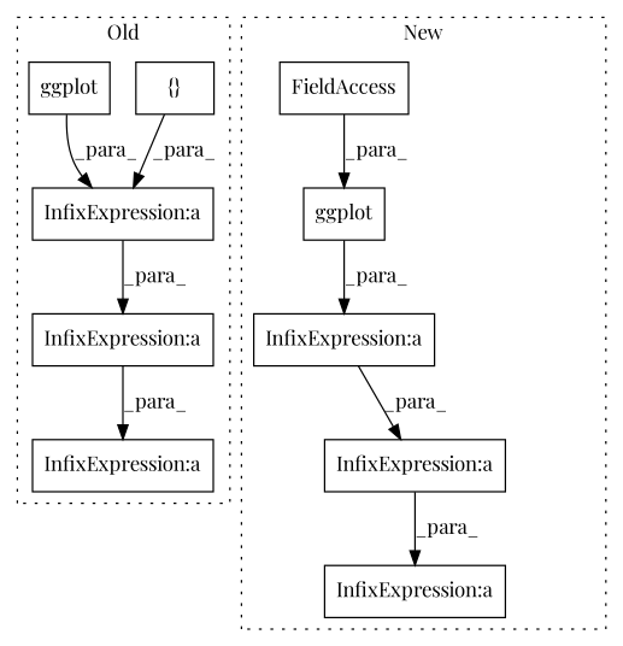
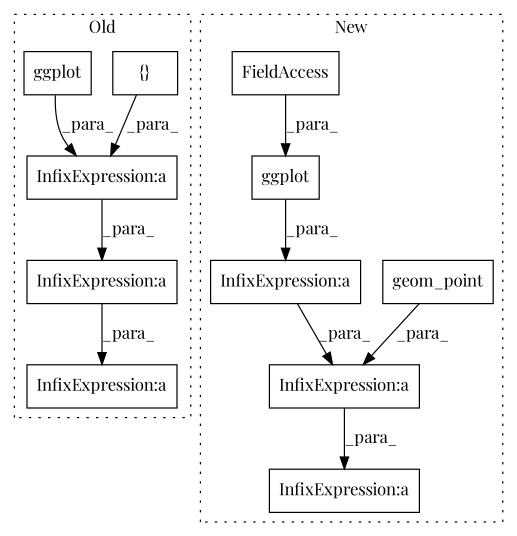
  digraph {
    fontname="Playfair Display"
    node [a=27 l=3 shape=box fontname="Playfair Display"]
    edge [fontname="Playfair Display"]
    n1 [a=4 l="1,1" label="{}" s="564,569"]
    n2 [label="InfixExpression:a" s=648]
    n3 [label="InfixExpression:a" s=500]
    n4 [label="InfixExpression:a" s=572]
    n5 [a=32 l="7,1" label=ggplot s="455,468"]
+   n6 [a=32 l=12 label=geom_point s=679]
    n7 [label="InfixExpression:a" s=730]
    n8 [label="InfixExpression:a" s=676]
    n9 [label="InfixExpression:a" s=643]
    n10 [a=32 l="7,1" label=ggplot s="620,642"]
    n11 [a=22 l=2 label=FieldAccess s=627]
    subgraph cluster_1 {
      label=Old
      style=dotted
      n1
      n2
      n3
      n4
      n5
    }
    subgraph cluster_2 {
      label=New
      style=dotted
+     n6
      n7
      n8
      n9
      n10
      n11
    }
    n1 -> n3 [label=_para_]
    n3 -> n4 [label=_para_]
    n4 -> n2 [label=_para_]
    n5 -> n3 [label=_para_]
+   n6 -> n8 [label=_para_]
    n8 -> n7 [label=_para_]
    n9 -> n8 [label=_para_]
    n10 -> n9 [label=_para_]
    n11 -> n10 [label=_para_]
  }
